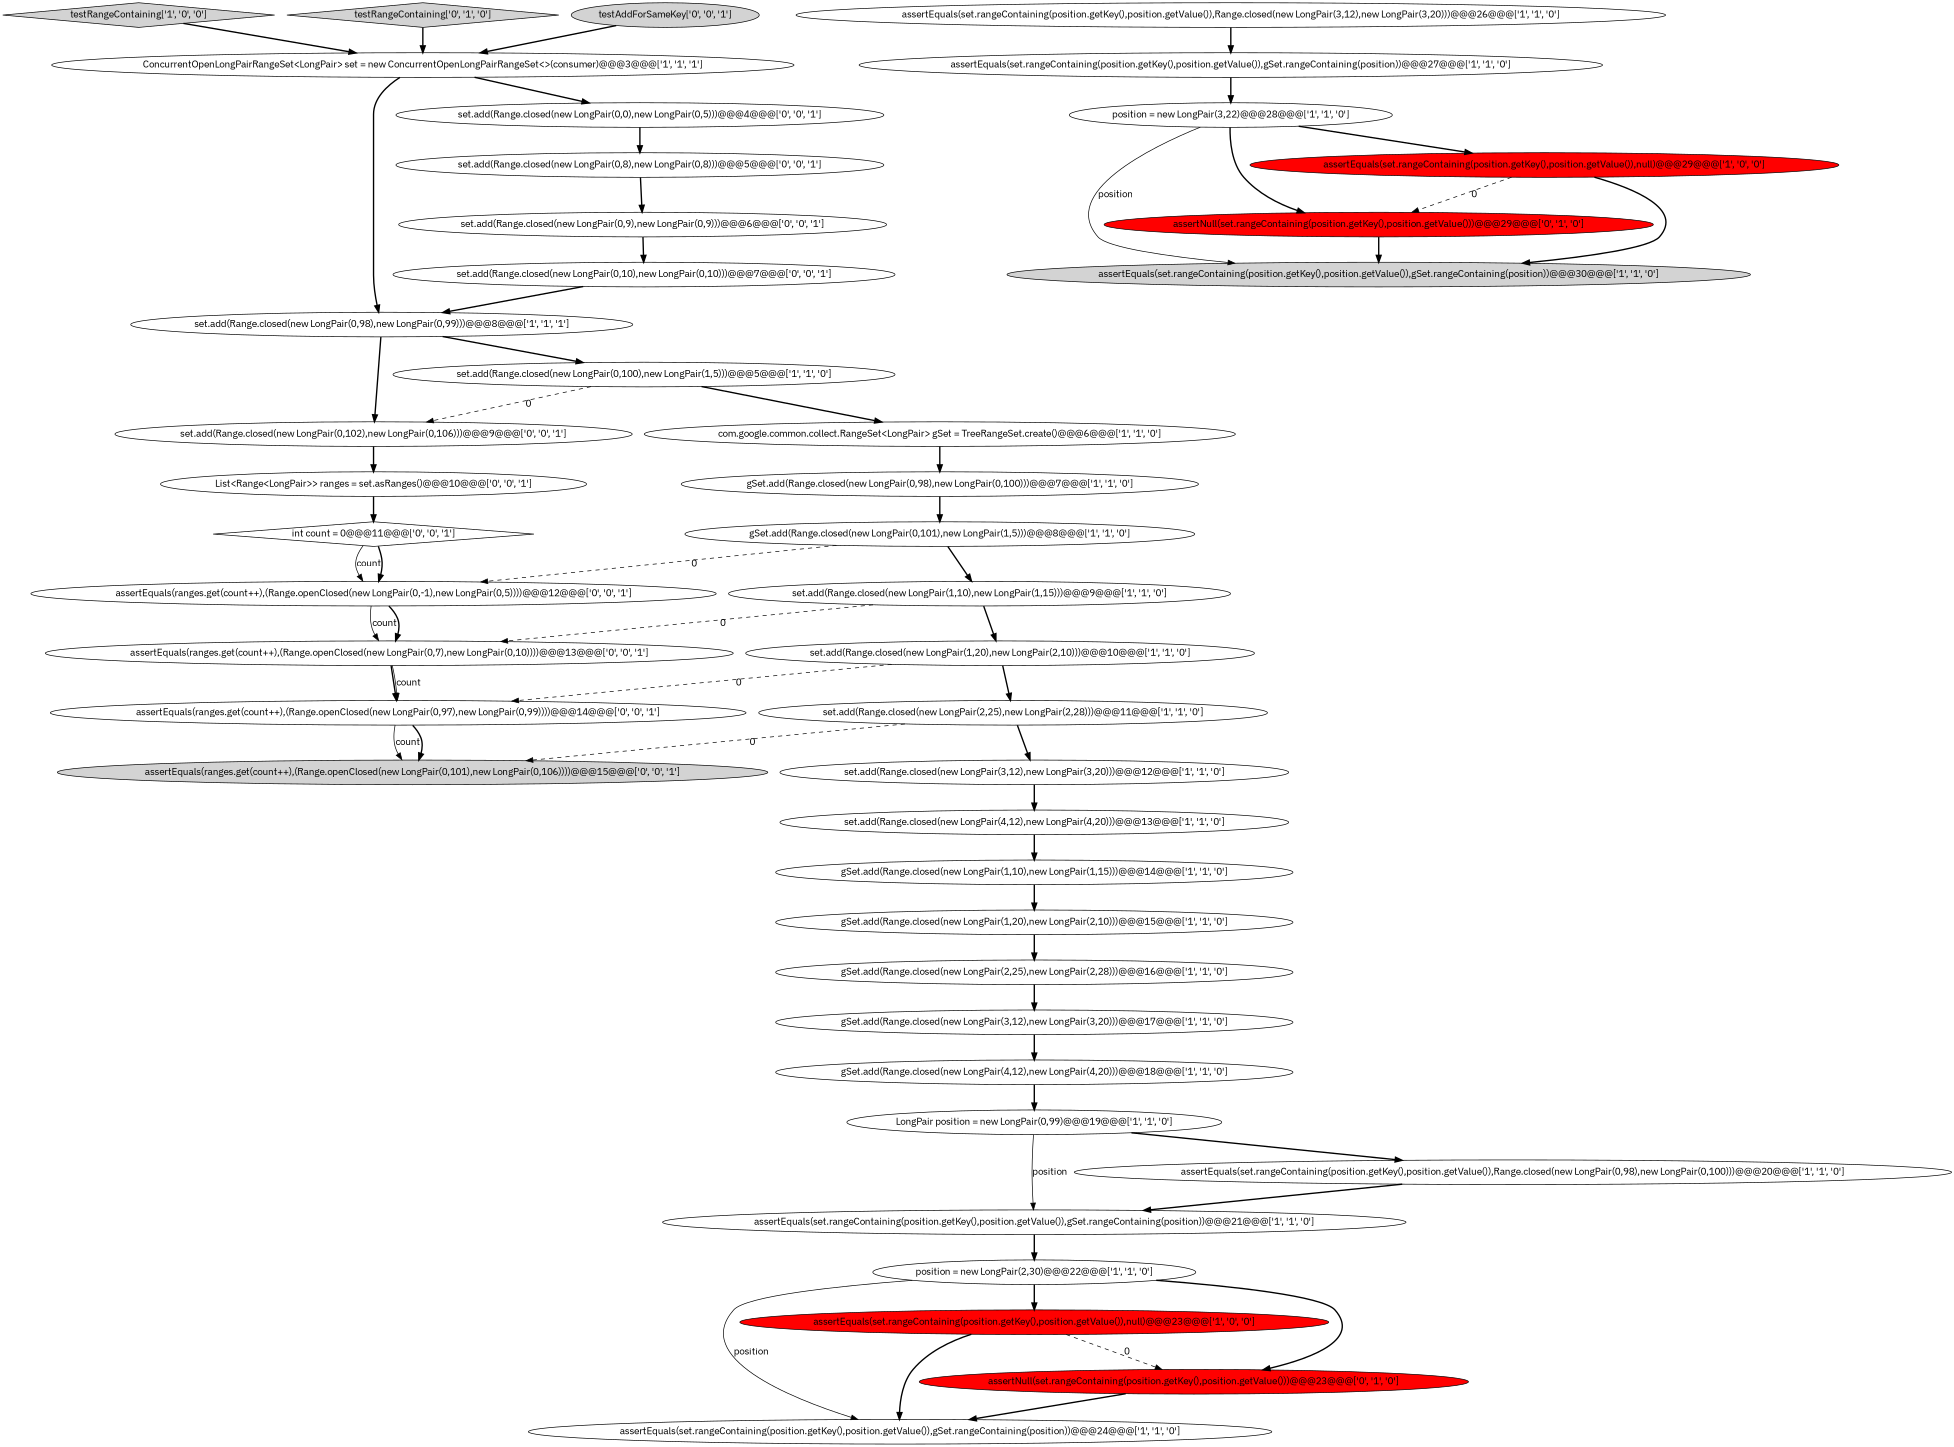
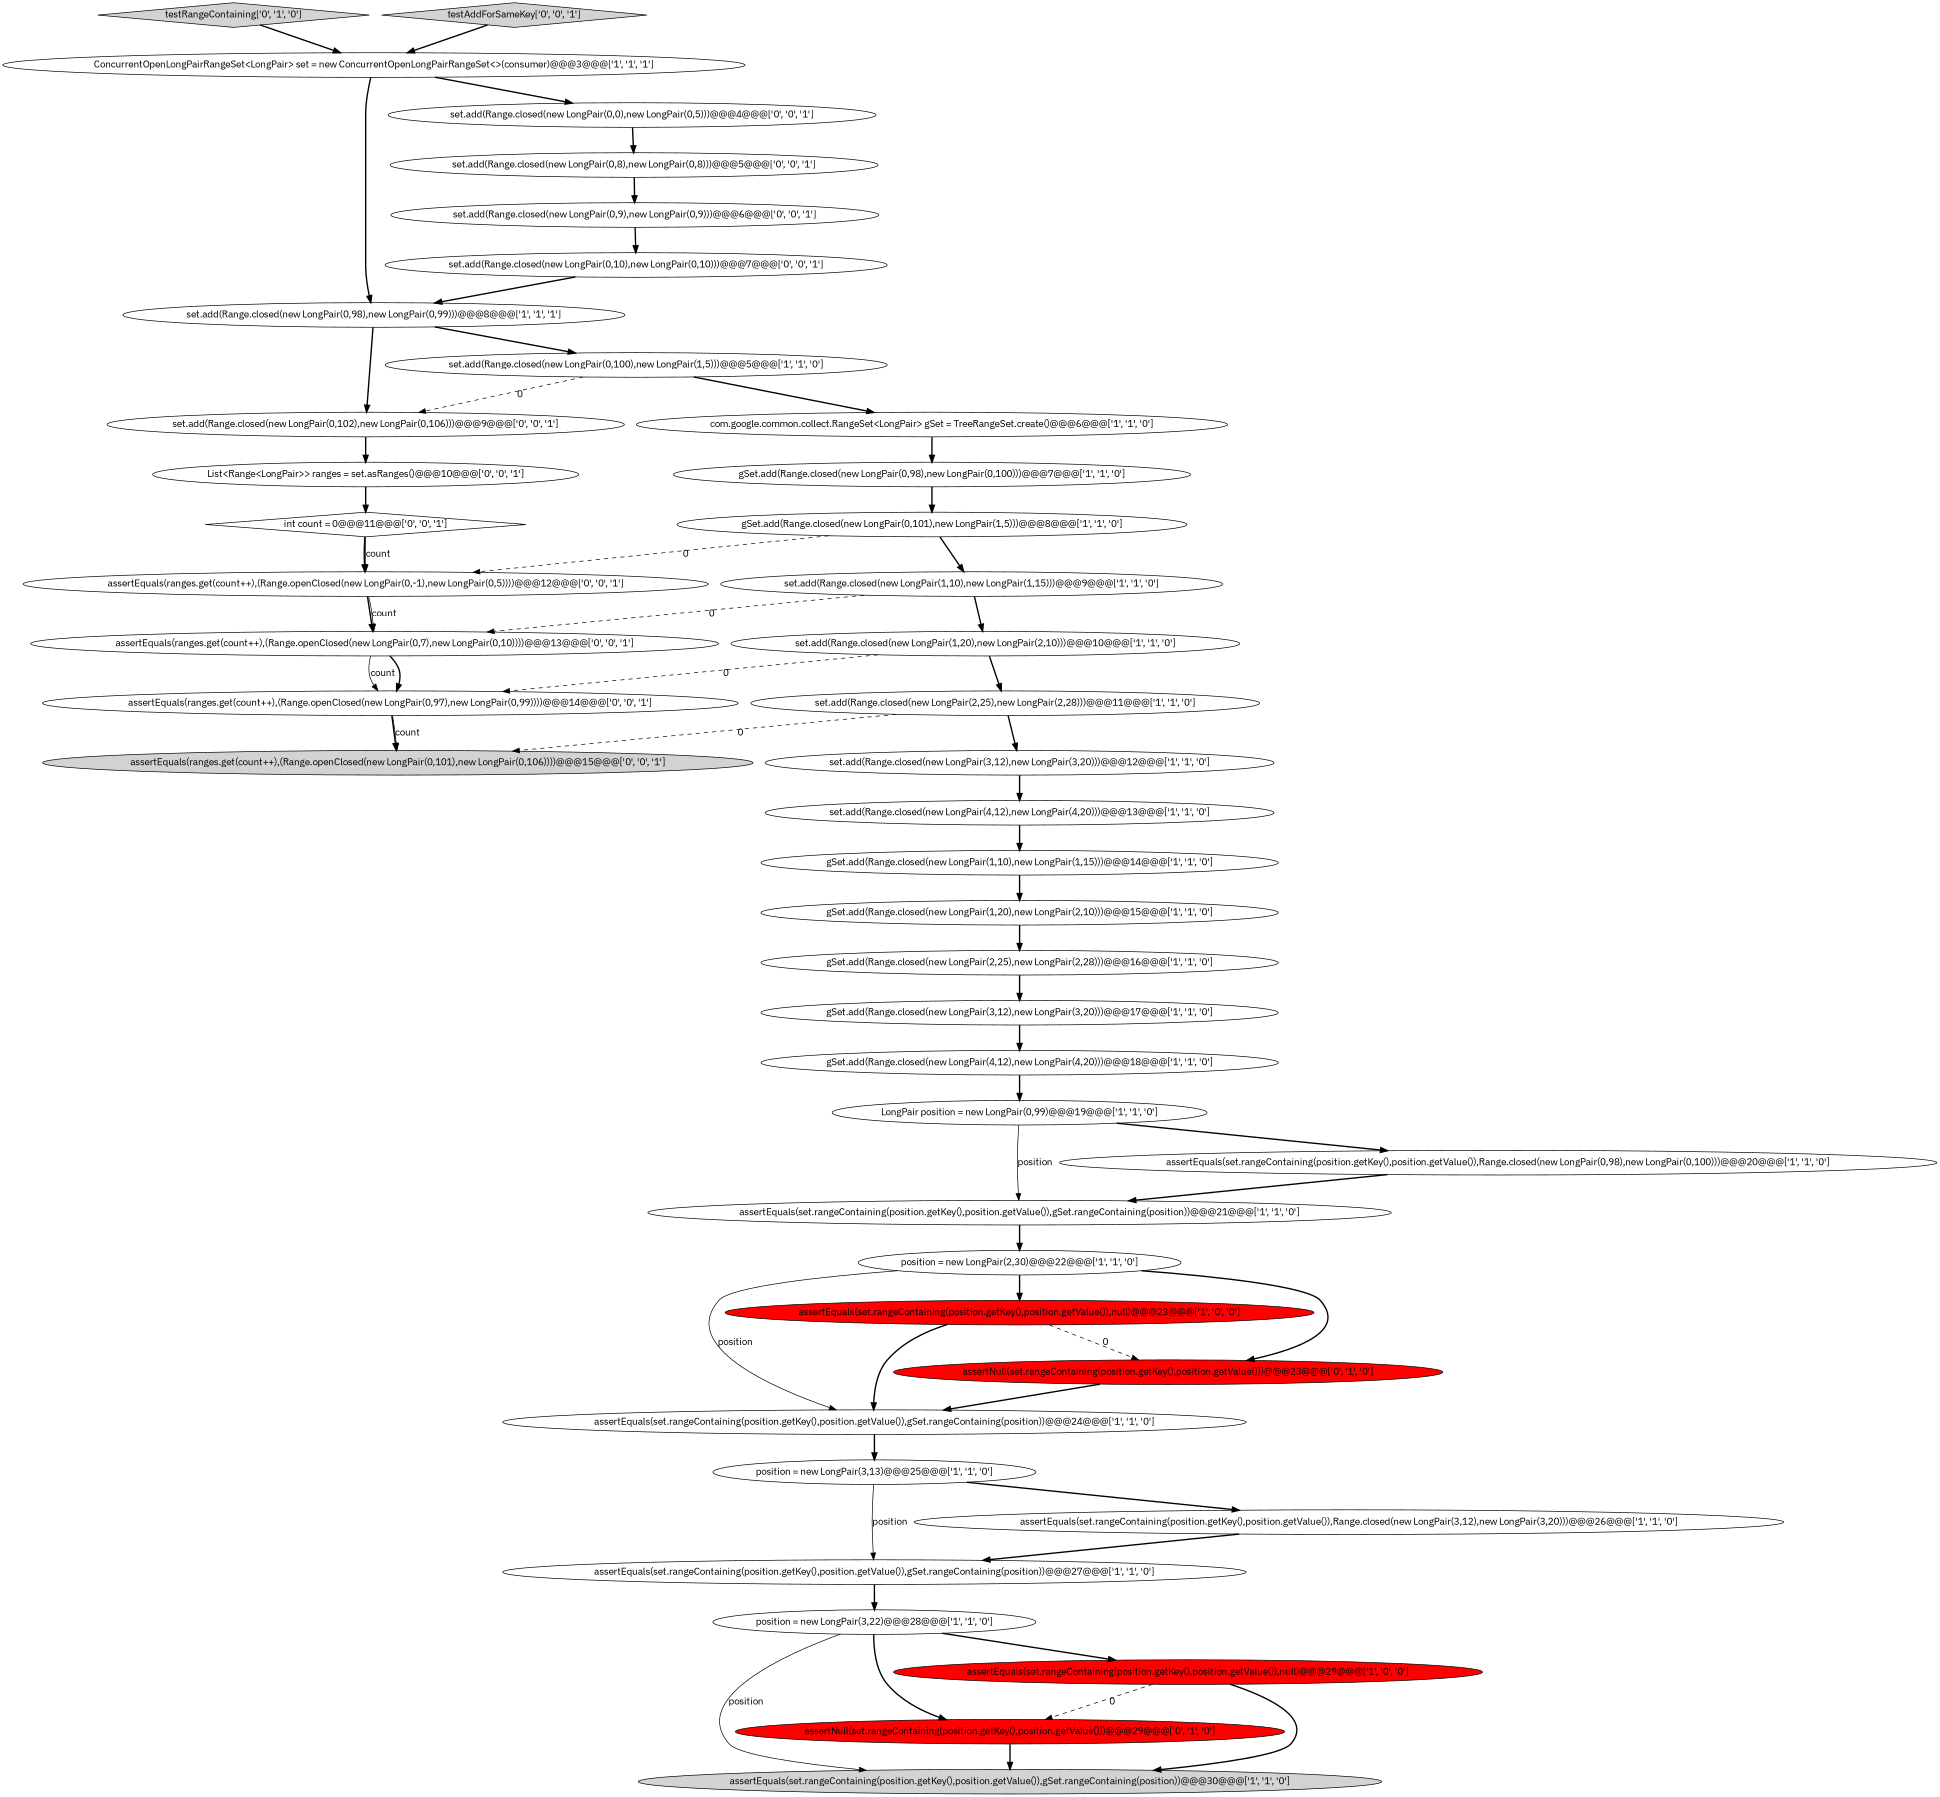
  digraph {
    fontname="IBM Plex Sans"
    node [fillcolor=white fontname="IBM Plex Sans" shape=ellipse style=filled]
    edge [fontname="IBM Plex Sans" style=bold]
    n1 [label="set.add(Range.closed(new LongPair(0,102),new LongPair(0,106)))@@@9@@@['0', '0', '1']"]
    n2 [label="List<Range<LongPair>> ranges = set.asRanges()@@@10@@@['0', '0', '1']"]
    n3 [label="int count = 0@@@11@@@['0', '0', '1']" shape=diamond]
    n4 [label="assertEquals(set.rangeContaining(position.getKey(),position.getValue()),gSet.rangeContaining(position))@@@24@@@['1', '1', '0']"]
+   n5 [label="position = new LongPair(3,13)@@@25@@@['1', '1', '0']"]
    n6 [label="assertEquals(set.rangeContaining(position.getKey(),position.getValue()),gSet.rangeContaining(position))@@@27@@@['1', '1', '0']"]
    n7 [label="assertEquals(set.rangeContaining(position.getKey(),position.getValue()),Range.closed(new LongPair(3,12),new LongPair(3,20)))@@@26@@@['1', '1', '0']"]
    n8 [label="position = new LongPair(3,22)@@@28@@@['1', '1', '0']"]
    n9 [fillcolor=red label="assertNull(set.rangeContaining(position.getKey(),position.getValue()))@@@29@@@['0', '1', '0']"]
    n10 [fillcolor=lightgray label="assertEquals(set.rangeContaining(position.getKey(),position.getValue()),gSet.rangeContaining(position))@@@30@@@['1', '1', '0']"]
    n11 [fillcolor=red label="assertEquals(set.rangeContaining(position.getKey(),position.getValue()),null)@@@29@@@['1', '0', '0']"]
    n12 [label="set.add(Range.closed(new LongPair(3,12),new LongPair(3,20)))@@@12@@@['1', '1', '0']"]
    n13 [label="set.add(Range.closed(new LongPair(4,12),new LongPair(4,20)))@@@13@@@['1', '1', '0']"]
    n14 [label="gSet.add(Range.closed(new LongPair(1,10),new LongPair(1,15)))@@@14@@@['1', '1', '0']"]
    n15 [label="position = new LongPair(2,30)@@@22@@@['1', '1', '0']"]
    n16 [fillcolor=red label="assertEquals(set.rangeContaining(position.getKey(),position.getValue()),null)@@@23@@@['1', '0', '0']"]
    n17 [fillcolor=red label="assertNull(set.rangeContaining(position.getKey(),position.getValue()))@@@23@@@['0', '1', '0']"]
    n18 [label="gSet.add(Range.closed(new LongPair(1,20),new LongPair(2,10)))@@@15@@@['1', '1', '0']"]
    n19 [label="set.add(Range.closed(new LongPair(1,10),new LongPair(1,15)))@@@9@@@['1', '1', '0']"]
    n20 [label="assertEquals(ranges.get(count++),(Range.openClosed(new LongPair(0,7),new LongPair(0,10))))@@@13@@@['0', '0', '1']"]
    n21 [label="set.add(Range.closed(new LongPair(1,20),new LongPair(2,10)))@@@10@@@['1', '1', '0']"]
    n22 [label="assertEquals(ranges.get(count++),(Range.openClosed(new LongPair(0,97),new LongPair(0,99))))@@@14@@@['0', '0', '1']"]
    n23 [label="set.add(Range.closed(new LongPair(2,25),new LongPair(2,28)))@@@11@@@['1', '1', '0']"]
    n24 [label="LongPair position = new LongPair(0,99)@@@19@@@['1', '1', '0']"]
    n25 [label="assertEquals(set.rangeContaining(position.getKey(),position.getValue()),gSet.rangeContaining(position))@@@21@@@['1', '1', '0']"]
    n26 [label="assertEquals(set.rangeContaining(position.getKey(),position.getValue()),Range.closed(new LongPair(0,98),new LongPair(0,100)))@@@20@@@['1', '1', '0']"]
    n27 [label="set.add(Range.closed(new LongPair(0,10),new LongPair(0,10)))@@@7@@@['0', '0', '1']"]
    n28 [label="set.add(Range.closed(new LongPair(0,98),new LongPair(0,99)))@@@8@@@['1', '1', '1']"]
    n29 [label="set.add(Range.closed(new LongPair(0,100),new LongPair(1,5)))@@@5@@@['1', '1', '0']"]
    n30 [label="gSet.add(Range.closed(new LongPair(2,25),new LongPair(2,28)))@@@16@@@['1', '1', '0']"]
    n31 [label="gSet.add(Range.closed(new LongPair(3,12),new LongPair(3,20)))@@@17@@@['1', '1', '0']"]
    n32 [label="com.google.common.collect.RangeSet<LongPair> gSet = TreeRangeSet.create()@@@6@@@['1', '1', '0']"]
    n33 [fillcolor=lightgray label="assertEquals(ranges.get(count++),(Range.openClosed(new LongPair(0,101),new LongPair(0,106))))@@@15@@@['0', '0', '1']"]
    n34 [label="gSet.add(Range.closed(new LongPair(0,98),new LongPair(0,100)))@@@7@@@['1', '1', '0']"]
    n35 [label="gSet.add(Range.closed(new LongPair(4,12),new LongPair(4,20)))@@@18@@@['1', '1', '0']"]
    n36 [label="gSet.add(Range.closed(new LongPair(0,101),new LongPair(1,5)))@@@8@@@['1', '1', '0']"]
    n37 [label="assertEquals(ranges.get(count++),(Range.openClosed(new LongPair(0,-1),new LongPair(0,5))))@@@12@@@['0', '0', '1']"]
    n38 [label="set.add(Range.closed(new LongPair(0,9),new LongPair(0,9)))@@@6@@@['0', '0', '1']"]
-   n39 [fillcolor=lightgray label="testRangeContaining['1', '0', '0']" shape=diamond]
    n40 [label="ConcurrentOpenLongPairRangeSet<LongPair> set = new ConcurrentOpenLongPairRangeSet<>(consumer)@@@3@@@['1', '1', '1']"]
    n41 [label="set.add(Range.closed(new LongPair(0,0),new LongPair(0,5)))@@@4@@@['0', '0', '1']"]
    n42 [label="set.add(Range.closed(new LongPair(0,8),new LongPair(0,8)))@@@5@@@['0', '0', '1']"]
    n43 [fillcolor=lightgray label="testRangeContaining['0', '1', '0']" shape=diamond]
-   n44 [fillcolor=lightgray label="testAddForSameKey['0', '0', '1']"]
+   n44 [fillcolor=lightgray label="testAddForSameKey['0', '0', '1']" shape=diamond]
    n1 -> n2
    n2 -> n3
    n3 -> n37 [label=count style=solid]
    n3 -> n37
+   n4 -> n5
+   n5 -> n6 [label=position style=solid]
+   n5 -> n7
    n6 -> n8
    n7 -> n6
    n8 -> n9
    n8 -> n10 [label=position style=solid]
    n8 -> n11
    n9 -> n10
    n11 -> n9 [label=0 style=dashed]
    n11 -> n10
    n12 -> n13
    n13 -> n14
    n14 -> n18
    n15 -> n4 [label=position style=solid]
    n15 -> n16
    n15 -> n17
    n16 -> n4
    n16 -> n17 [label=0 style=dashed]
    n17 -> n4
    n18 -> n30
    n19 -> n20 [label=0 style=dashed]
    n19 -> n21
    n20 -> n22
    n20 -> n22 [label=count style=solid]
    n21 -> n22 [label=0 style=dashed]
    n21 -> n23
    n22 -> n33 [label=count style=solid]
    n22 -> n33
    n23 -> n12
    n23 -> n33 [label=0 style=dashed]
    n24 -> n25 [label=position style=solid]
    n24 -> n26
    n25 -> n15
    n26 -> n25
    n27 -> n28
    n28 -> n1
    n28 -> n29
    n29 -> n1 [label=0 style=dashed]
    n29 -> n32
    n30 -> n31
    n31 -> n35
    n32 -> n34
    n34 -> n36
    n35 -> n24
    n36 -> n19
    n36 -> n37 [label=0 style=dashed]
    n37 -> n20 [label=count style=solid]
    n37 -> n20
    n38 -> n27
-   n39 -> n40
    n40 -> n28
    n40 -> n41
    n41 -> n42
    n42 -> n38
    n43 -> n40
    n44 -> n40
  }
